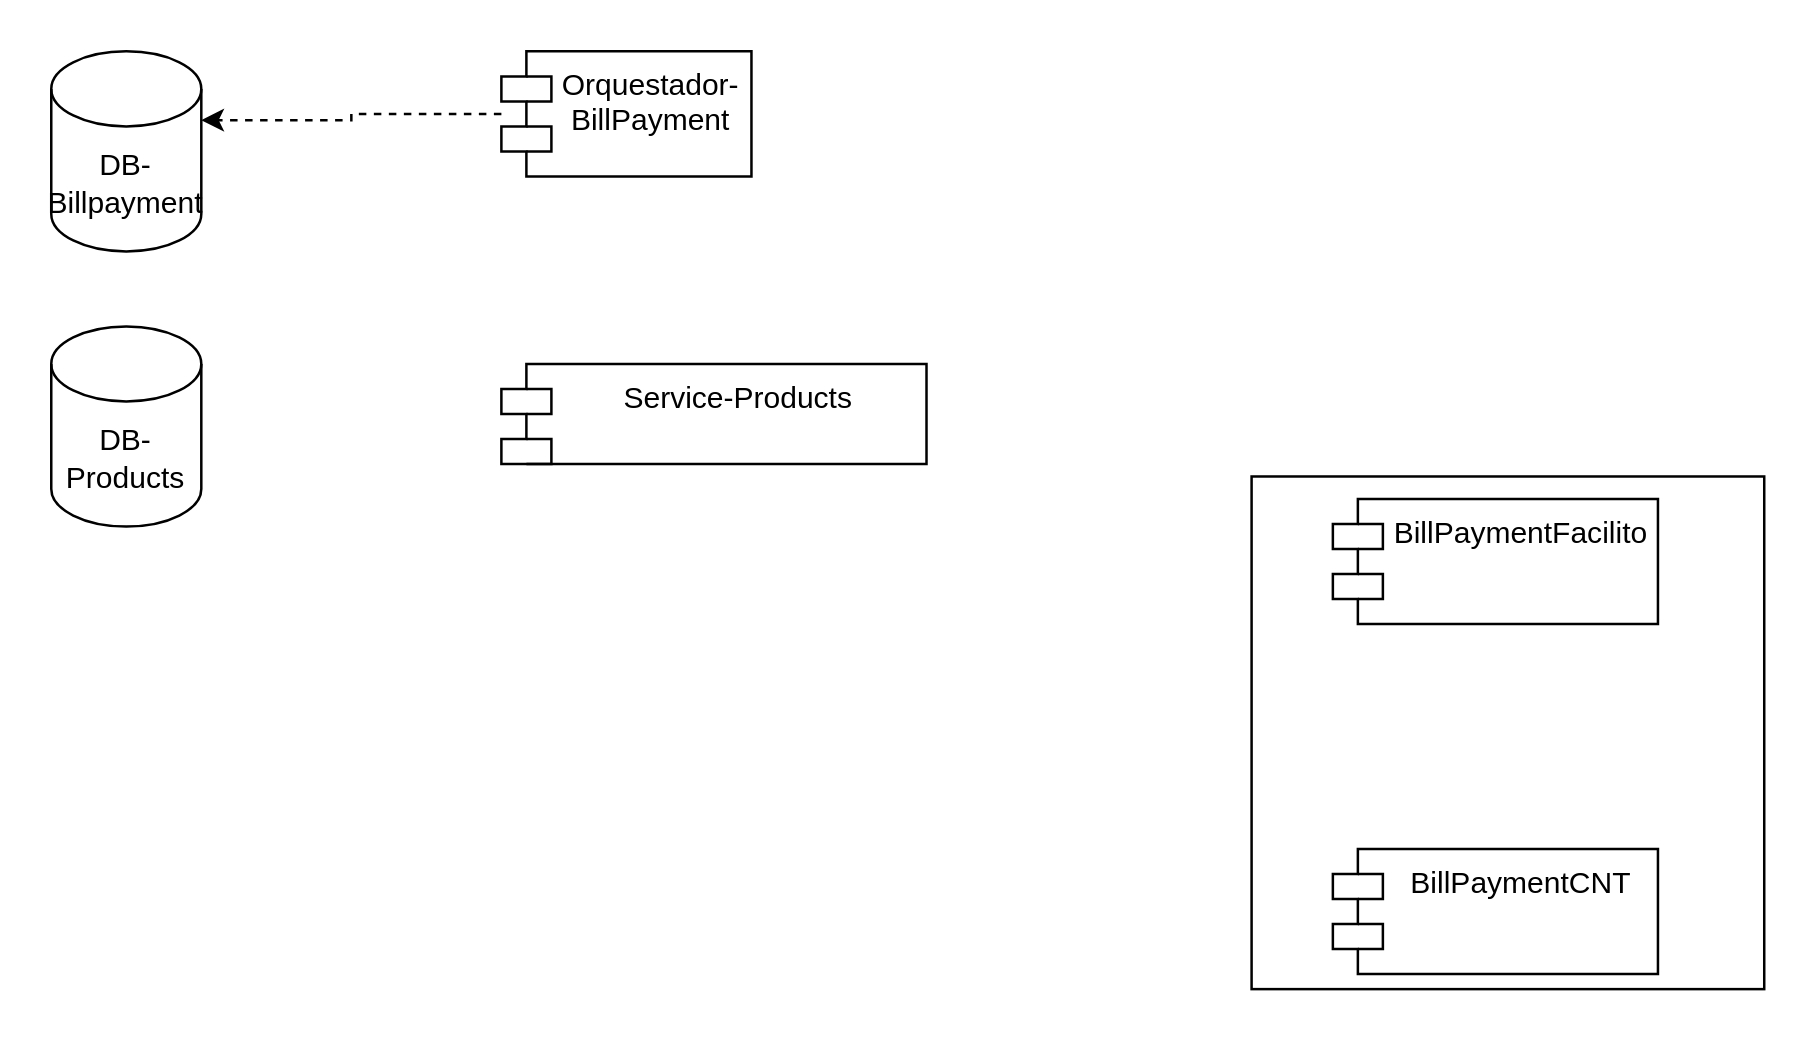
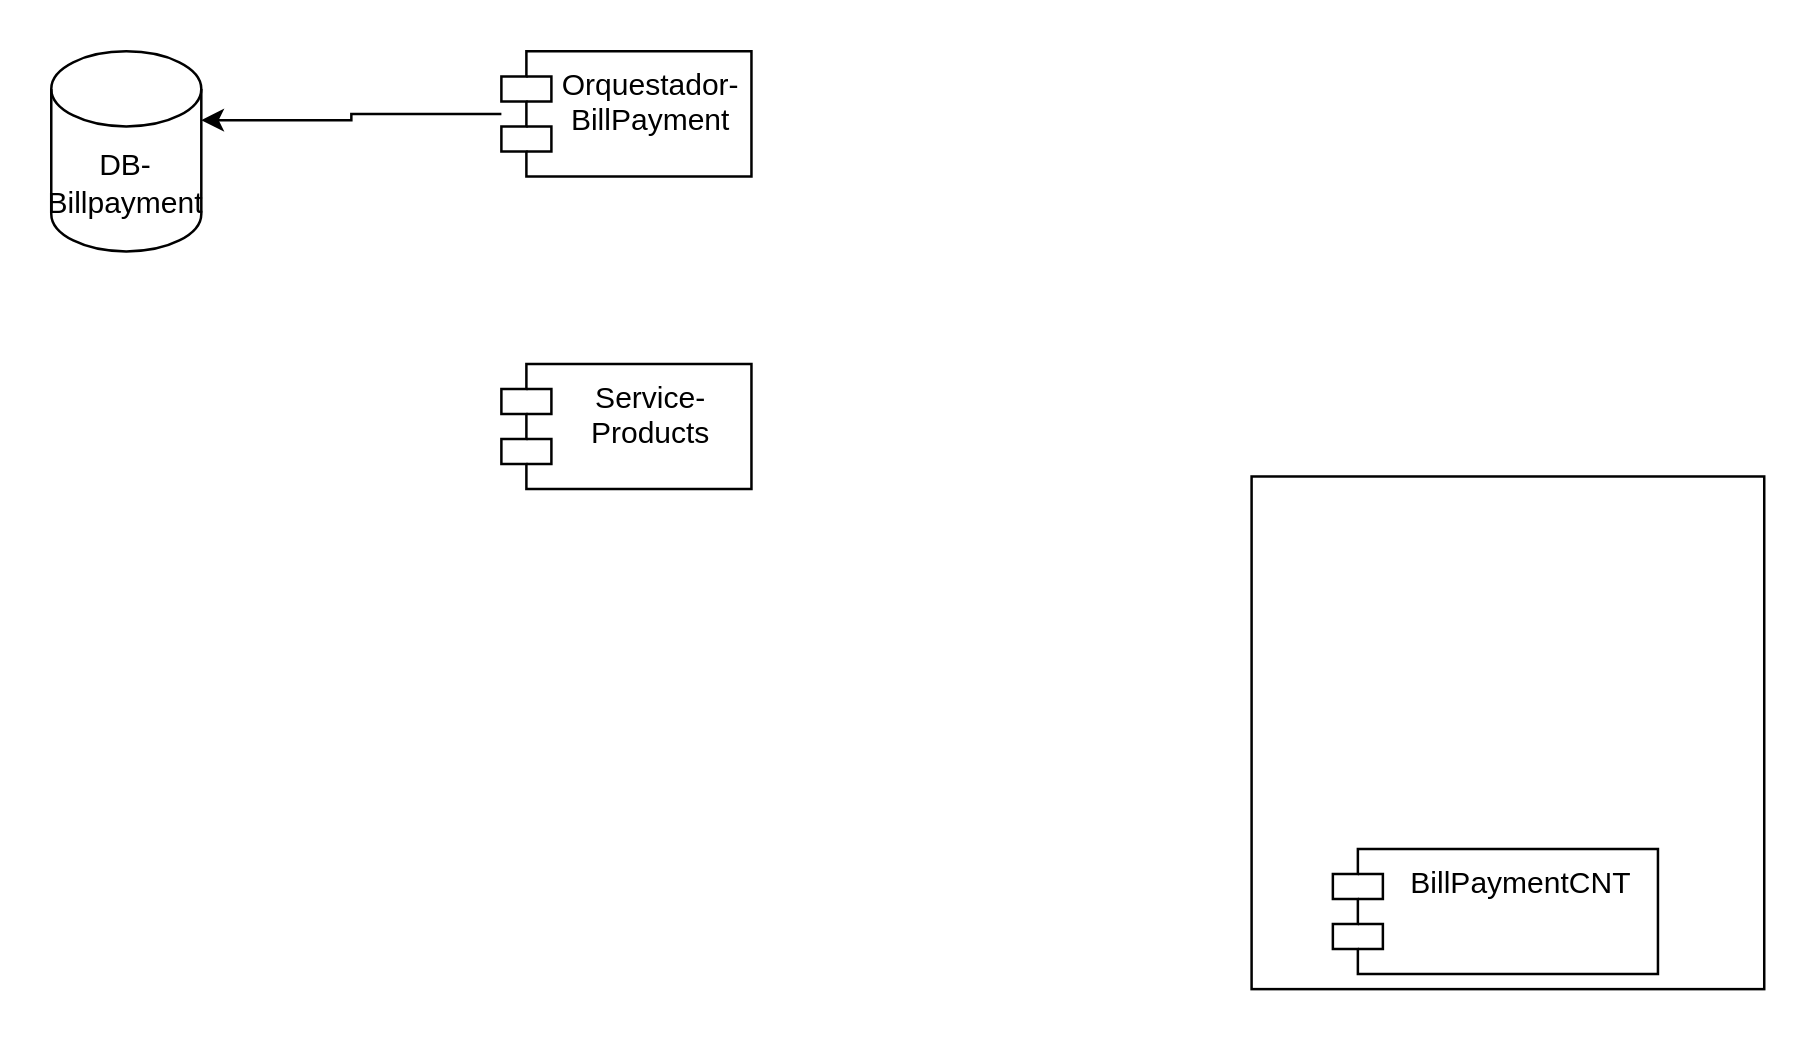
  <mxCell id="0" />
  <mxCell id="1" parent="0" />
  <mxCell id="2" value="Orquestador-BillPayment" style="shape=module;align=left;spacingLeft=20;align=center;verticalAlign=top;whiteSpace=wrap;html=1;" vertex="1" parent="1"><mxGeometry x="200" y="20" width="100" height="50" as="geometry" /></mxCell>
  <mxCell id="3" value="DB-Billpayment" style="shape=cylinder3;whiteSpace=wrap;html=1;boundedLbl=1;backgroundOutline=1;size=15;" vertex="1" parent="1"><mxGeometry x="20" y="20" width="60" height="80" as="geometry" /></mxCell>
  <mxCell id="4" value="" style="group" vertex="1" connectable="0" parent="1"><mxGeometry x="500" y="190" width="205" height="205" as="geometry" /></mxCell>
  <mxCell id="5" value="" style="whiteSpace=wrap;html=1;aspect=fixed;" vertex="1" parent="4"><mxGeometry width="205" height="205" as="geometry" /></mxCell>
  <mxCell id="6" value="BillPaymentCNT" style="shape=module;align=left;spacingLeft=20;align=center;verticalAlign=top;whiteSpace=wrap;html=1;" vertex="1" parent="4"><mxGeometry x="32.5" y="149" width="130" height="50" as="geometry" /></mxCell>
- <mxCell id="7" value="BillPaymentFacilito" style="shape=module;align=left;spacingLeft=20;align=center;verticalAlign=top;whiteSpace=wrap;html=1;" vertex="1" parent="4"><mxGeometry x="32.5" y="9" width="130" height="50" as="geometry" /></mxCell>
- <mxCell id="8" value="Service-Products" style="shape=module;align=left;spacingLeft=20;align=center;verticalAlign=top;whiteSpace=wrap;html=1;" vertex="1" parent="1"><mxGeometry x="200" y="145" width="170" height="40" as="geometry" /></mxCell>
- <mxCell id="9" value="DB-Products" style="shape=cylinder3;whiteSpace=wrap;html=1;boundedLbl=1;backgroundOutline=1;size=15;" vertex="1" parent="1"><mxGeometry x="20" y="130" width="60" height="80" as="geometry" /></mxCell>
- <mxCell id="10" style="edgeStyle=orthogonalEdgeStyle;rounded=0;orthogonalLoop=1;jettySize=auto;html=1;entryX=1;entryY=0;entryDx=0;entryDy=27.5;entryPerimeter=0;dashed=1;" edge="1" parent="1" source="2" target="3"><mxGeometry relative="1" as="geometry" /></mxCell>
+ <mxCell id="8" value="Service-Products" style="shape=module;align=left;spacingLeft=20;align=center;verticalAlign=top;whiteSpace=wrap;html=1;" vertex="1" parent="1"><mxGeometry x="200" y="145" width="100" height="50" as="geometry" /></mxCell>
+ <mxCell id="10" style="edgeStyle=orthogonalEdgeStyle;rounded=0;orthogonalLoop=1;jettySize=auto;html=1;entryX=1;entryY=0;entryDx=0;entryDy=27.5;entryPerimeter=0;" edge="1" parent="1" source="2" target="3"><mxGeometry relative="1" as="geometry" /></mxCell>
